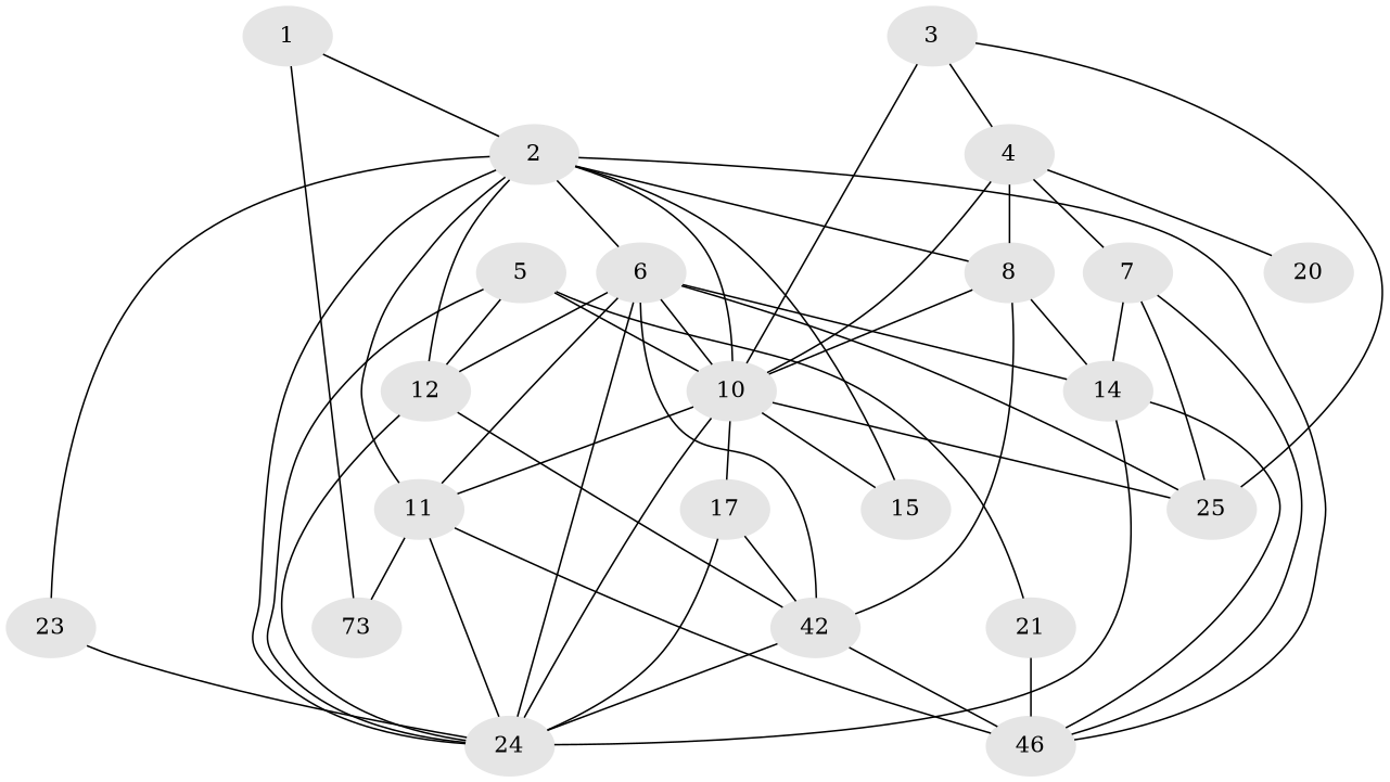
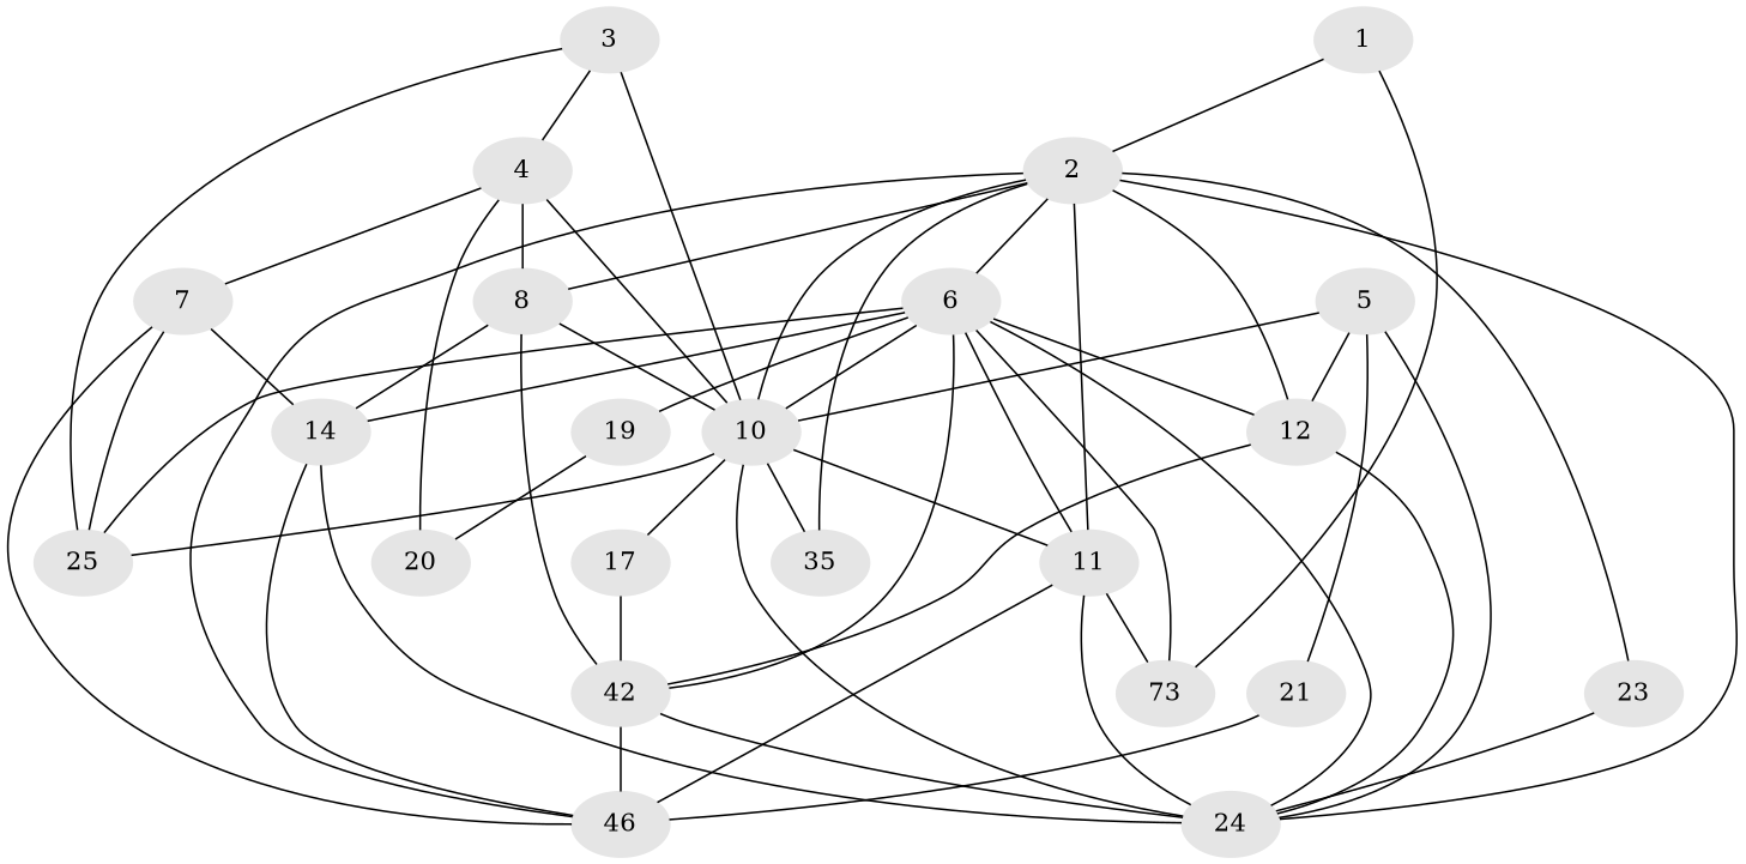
  graph {
    node [color=gray90 style=filled]
    edge [weight=1.0]
    1
    2
    n3 [label=73]
    6
    8
    10
    11
    12
-   15
+   15 [label=35]
    23
    24
    n12 [label=46]
+   19
    20
    25
    14
    n17 [label=42]
    17
    3
    4
    7
    5
    21
    1 -- 2
    1 -- n3
    2 -- 6
    2 -- 8
    2 -- 10 [weight=4.0]
    2 -- 11 [weight=3.0]
    2 -- 12 [weight=2.0]
    2 -- 15
    2 -- 23
    2 -- 24
    2 -- n12
+   6 -- n3
    6 -- 10 [weight=2.0]
    6 -- 11
    6 -- 12 [weight=2.0]
    6 -- 24
+   6 -- 19
    6 -- 25
    6 -- 14
    6 -- n17 [weight=2.0]
    8 -- 10
    8 -- 14 [weight=2.0]
    8 -- n17 [weight=2.0]
    10 -- 11 [weight=2.0]
    10 -- 15
    10 -- 24 [weight=2.0]
    10 -- 25
    10 -- 17 [weight=2.0]
    11 -- n3
    11 -- 24
    11 -- n12 [weight=2.0]
    12 -- 24
    12 -- n17
    23 -- 24
+   19 -- 20
    14 -- 24
    14 -- n12
    n17 -- 24
    n17 -- n12
-   17 -- 24
    17 -- n17
    3 -- 10 [weight=2.0]
    3 -- 25
    3 -- 4
    4 -- 8 [weight=2.0]
    4 -- 10
    4 -- 20
    4 -- 7
    7 -- n12
    7 -- 25
    7 -- 14
    5 -- 10
    5 -- 12
    5 -- 24
    5 -- 21
    21 -- n12
  }
